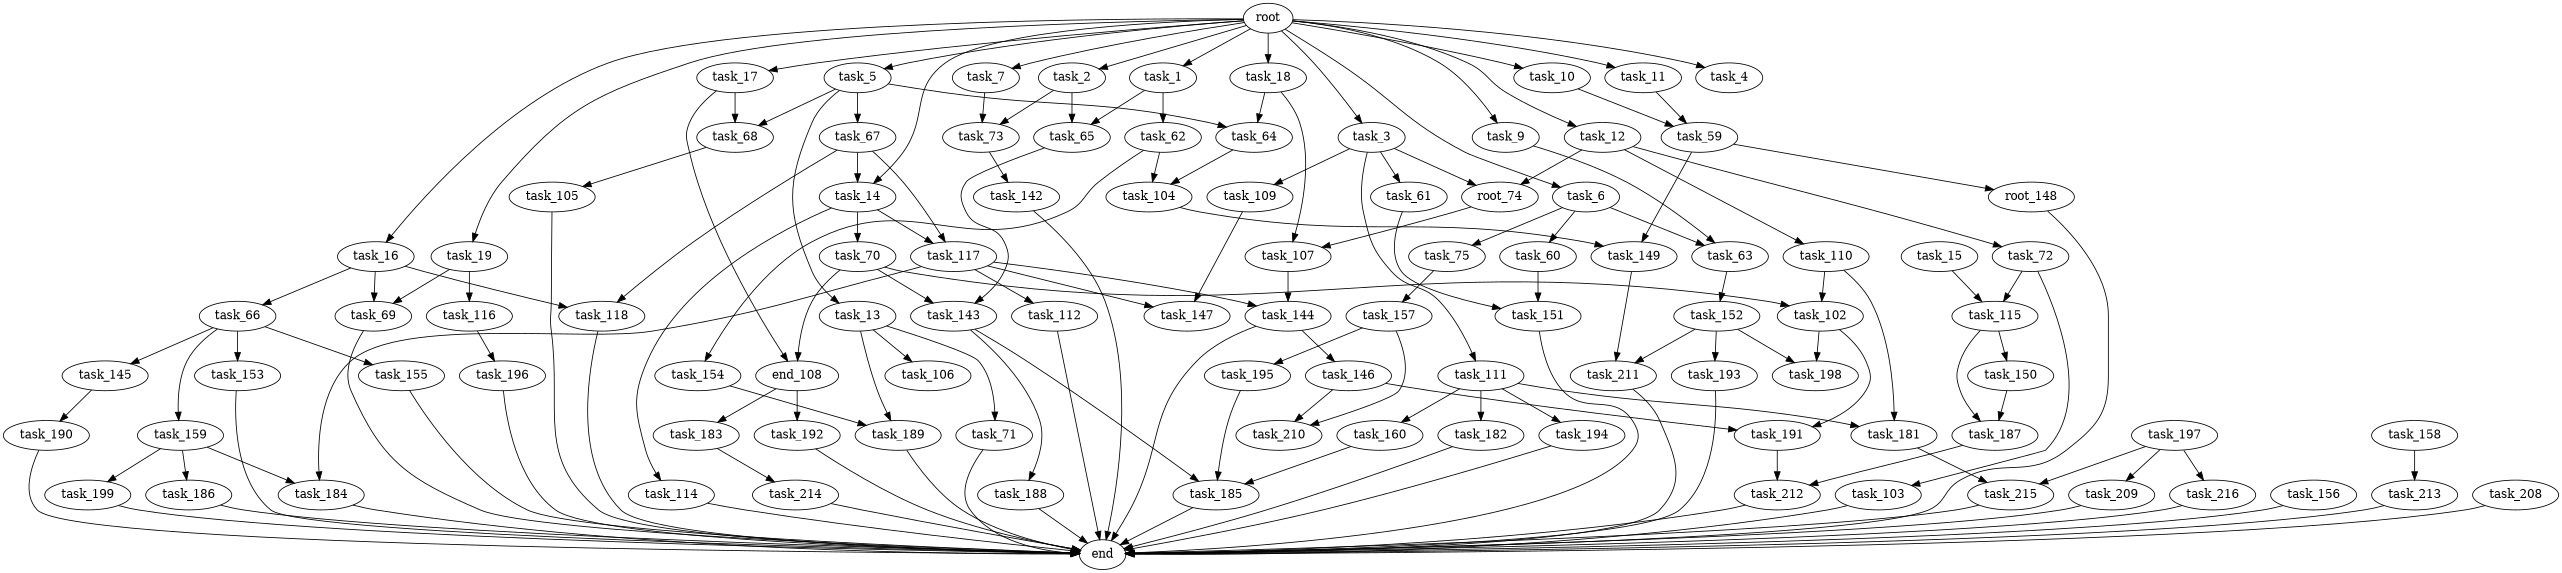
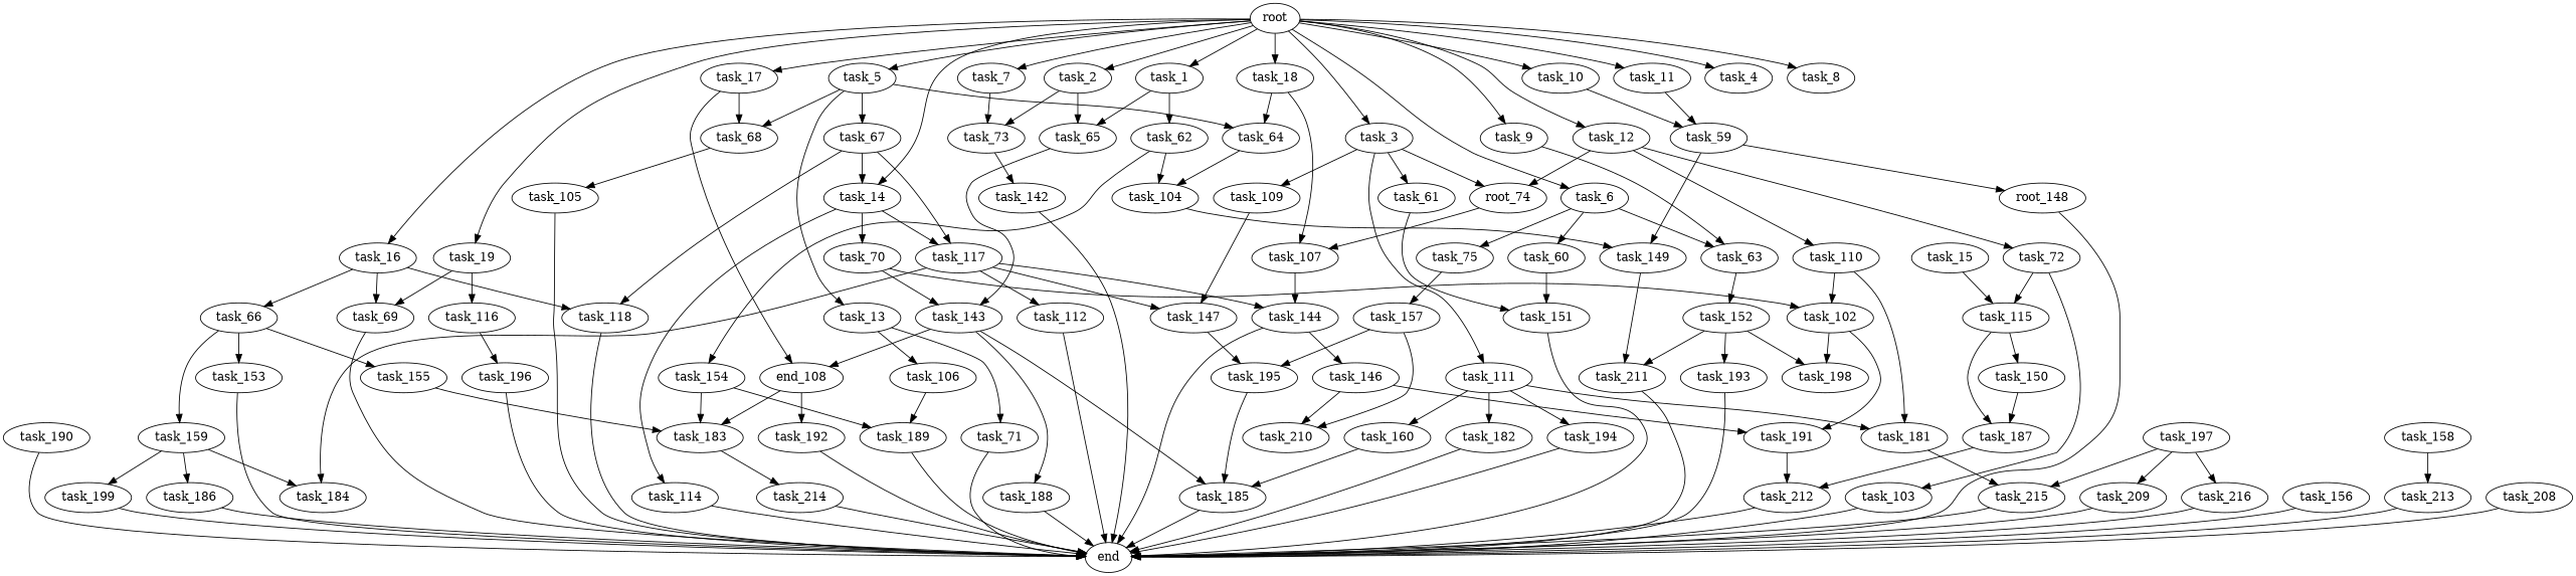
  digraph {
    root
    task_1
    task_2
    task_3
    task_4
    task_5
    task_6
    task_7
+   task_8
    task_9
    task_10
    task_11
    task_12
    task_14
    task_16
    task_17
    task_18
    task_19
    task_62
    task_65
    task_73
    task_61
    n23 [label=root_74]
    task_109
    task_111
    task_13
    task_64
    task_67
    task_68
    task_60
    task_63
    task_75
    task_59
    task_72
    task_110
    task_71
    task_106
    task_70
    task_114
    task_117
    task_15
    task_115
    task_66
    task_69
    task_118
    n46 [label=end_108]
    task_107
    task_116
    task_104
    task_154
    task_143
    task_142
    task_151
    task_147
    task_181
    task_160
    task_182
    task_194
    task_105
    task_152
    task_157
    n62 [label=root_148]
    task_149
    task_103
    task_102
    end
    task_189
    task_112
    task_144
    task_184
    task_150
    task_187
-   task_145
    task_153
    task_155
    task_159
    task_183
    task_192
    task_196
    task_211
    task_198
    task_193
    task_185
    task_188
    task_190
    task_186
    task_199
    task_191
    task_210
    task_195
    task_212
    task_146
    task_214
    task_215
    task_197
    task_209
    task_216
    task_156
    task_158
    task_213
    task_208
    root -> task_1
    root -> task_2
    root -> task_3
    root -> task_4
    root -> task_5
    root -> task_6
    root -> task_7
+   root -> task_8
    root -> task_9
    root -> task_10
    root -> task_11
    root -> task_12
    root -> task_14
    root -> task_16
    root -> task_17
    root -> task_18
    root -> task_19
    task_1 -> task_62
    task_1 -> task_65
    task_2 -> task_65
    task_2 -> task_73
    task_3 -> task_61
    task_3 -> n23
    task_3 -> task_109
    task_3 -> task_111
    task_5 -> task_13
    task_5 -> task_64
    task_5 -> task_67
    task_5 -> task_68
    task_6 -> task_60
    task_6 -> task_63
    task_6 -> task_75
    task_7 -> task_73
    task_9 -> task_63
    task_10 -> task_59
    task_11 -> task_59
    task_12 -> n23
    task_12 -> task_72
    task_12 -> task_110
    task_14 -> task_70
    task_14 -> task_114
    task_14 -> task_117
    task_16 -> task_66
    task_16 -> task_69
    task_16 -> task_118
    task_17 -> task_68
    task_17 -> n46
    task_18 -> task_64
    task_18 -> task_107
    task_19 -> task_69
    task_19 -> task_116
    task_62 -> task_104
    task_62 -> task_154
    task_65 -> task_143
    task_73 -> task_142
    task_61 -> task_151
    n23 -> task_107
    task_109 -> task_147
    task_111 -> task_181
    task_111 -> task_160
    task_111 -> task_182
    task_111 -> task_194
    task_13 -> task_71
    task_13 -> task_106
    task_64 -> task_104
    task_67 -> task_14
    task_67 -> task_117
    task_67 -> task_118
    task_68 -> task_105
    task_60 -> task_151
    task_63 -> task_152
    task_75 -> task_157
    task_59 -> n62
    task_59 -> task_149
    task_72 -> task_115
    task_72 -> task_103
    task_110 -> task_181
    task_110 -> task_102
    task_71 -> end
-   task_13 -> task_189
-   task_70 -> n46
+   task_106 -> task_189
+   task_143 -> n46
    task_70 -> task_143
    task_70 -> task_102
    task_114 -> end
    task_117 -> task_147
    task_117 -> task_112
    task_117 -> task_144
    task_117 -> task_184
    task_15 -> task_115
    task_115 -> task_150
    task_115 -> task_187
-   task_66 -> task_145
    task_66 -> task_153
    task_66 -> task_155
    task_66 -> task_159
    task_69 -> end
    task_118 -> end
    n46 -> task_183
    n46 -> task_192
    task_107 -> task_144
    task_116 -> task_196
    task_104 -> task_149
    task_154 -> task_189
+   task_154 -> task_183
    task_143 -> task_185
    task_143 -> task_188
    task_142 -> end
    task_151 -> end
+   task_147 -> task_195
    task_181 -> task_215
    task_160 -> task_185
    task_182 -> end
    task_194 -> end
    task_105 -> end
    task_152 -> task_211
    task_152 -> task_198
    task_152 -> task_193
    task_157 -> task_210
    task_157 -> task_195
    n62 -> end
    task_149 -> task_211
    task_103 -> end
    task_102 -> task_198
    task_102 -> task_191
    task_189 -> end
    task_112 -> end
    task_144 -> end
    task_144 -> task_146
-   task_184 -> end
    task_150 -> task_187
    task_187 -> task_212
-   task_145 -> task_190
    task_153 -> end
-   task_155 -> end
+   task_155 -> task_183
    task_159 -> task_184
    task_159 -> task_186
    task_159 -> task_199
    task_183 -> task_214
    task_192 -> end
    task_196 -> end
    task_211 -> end
    task_193 -> end
    task_185 -> end
    task_188 -> end
    task_190 -> end
    task_186 -> end
    task_199 -> end
    task_191 -> task_212
    task_195 -> task_185
    task_212 -> end
    task_146 -> task_191
    task_146 -> task_210
    task_214 -> end
    task_215 -> end
    task_197 -> task_215
    task_197 -> task_209
    task_197 -> task_216
    task_209 -> end
    task_216 -> end
    task_156 -> end
    task_158 -> task_213
    task_213 -> end
    task_208 -> end
  }
